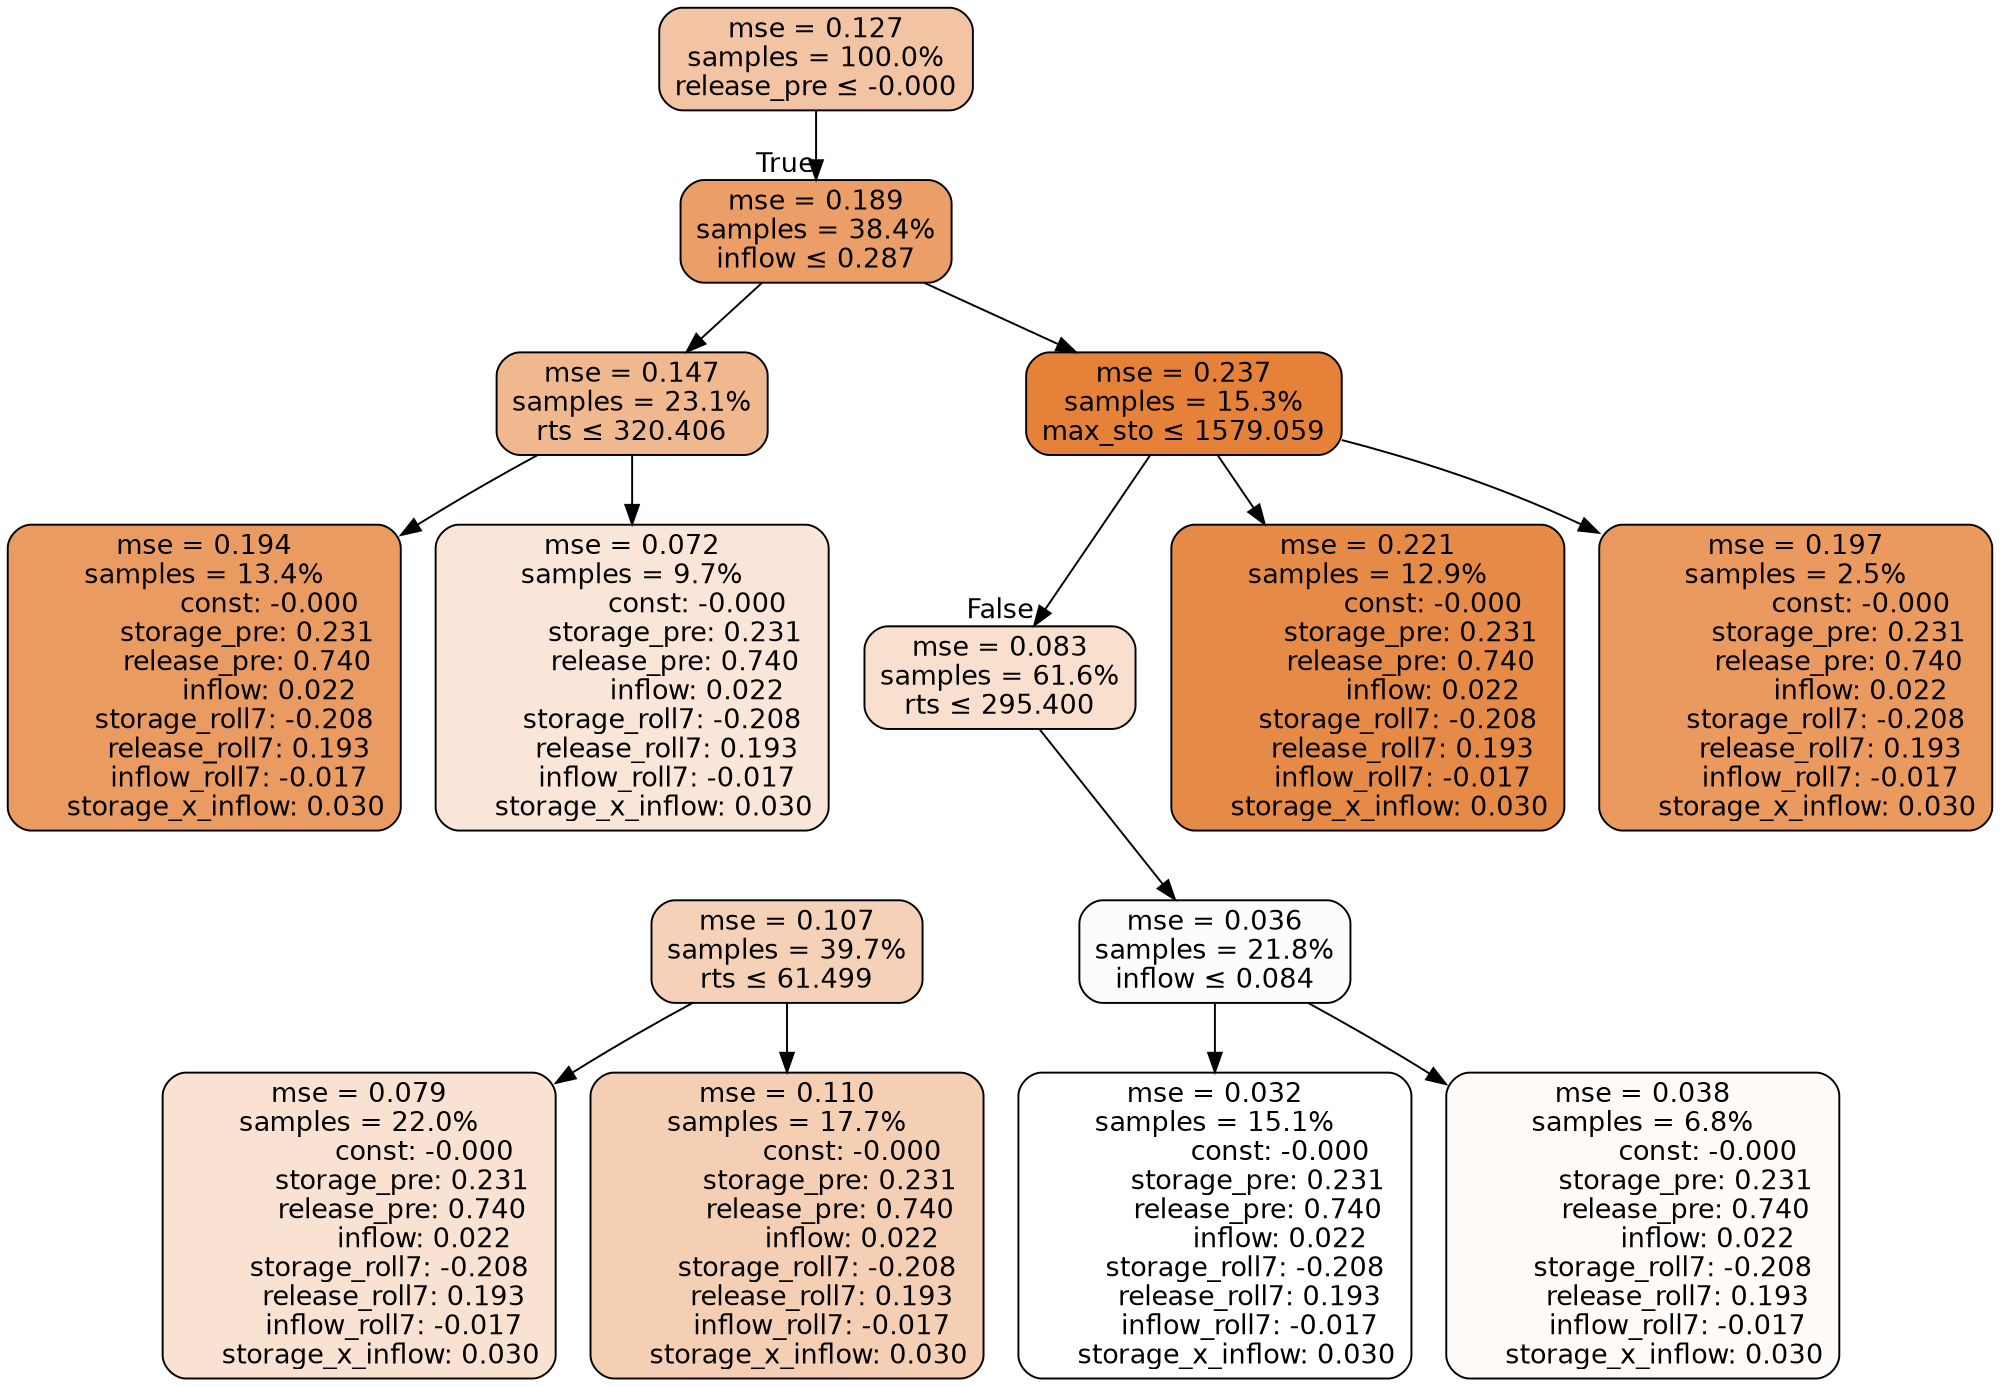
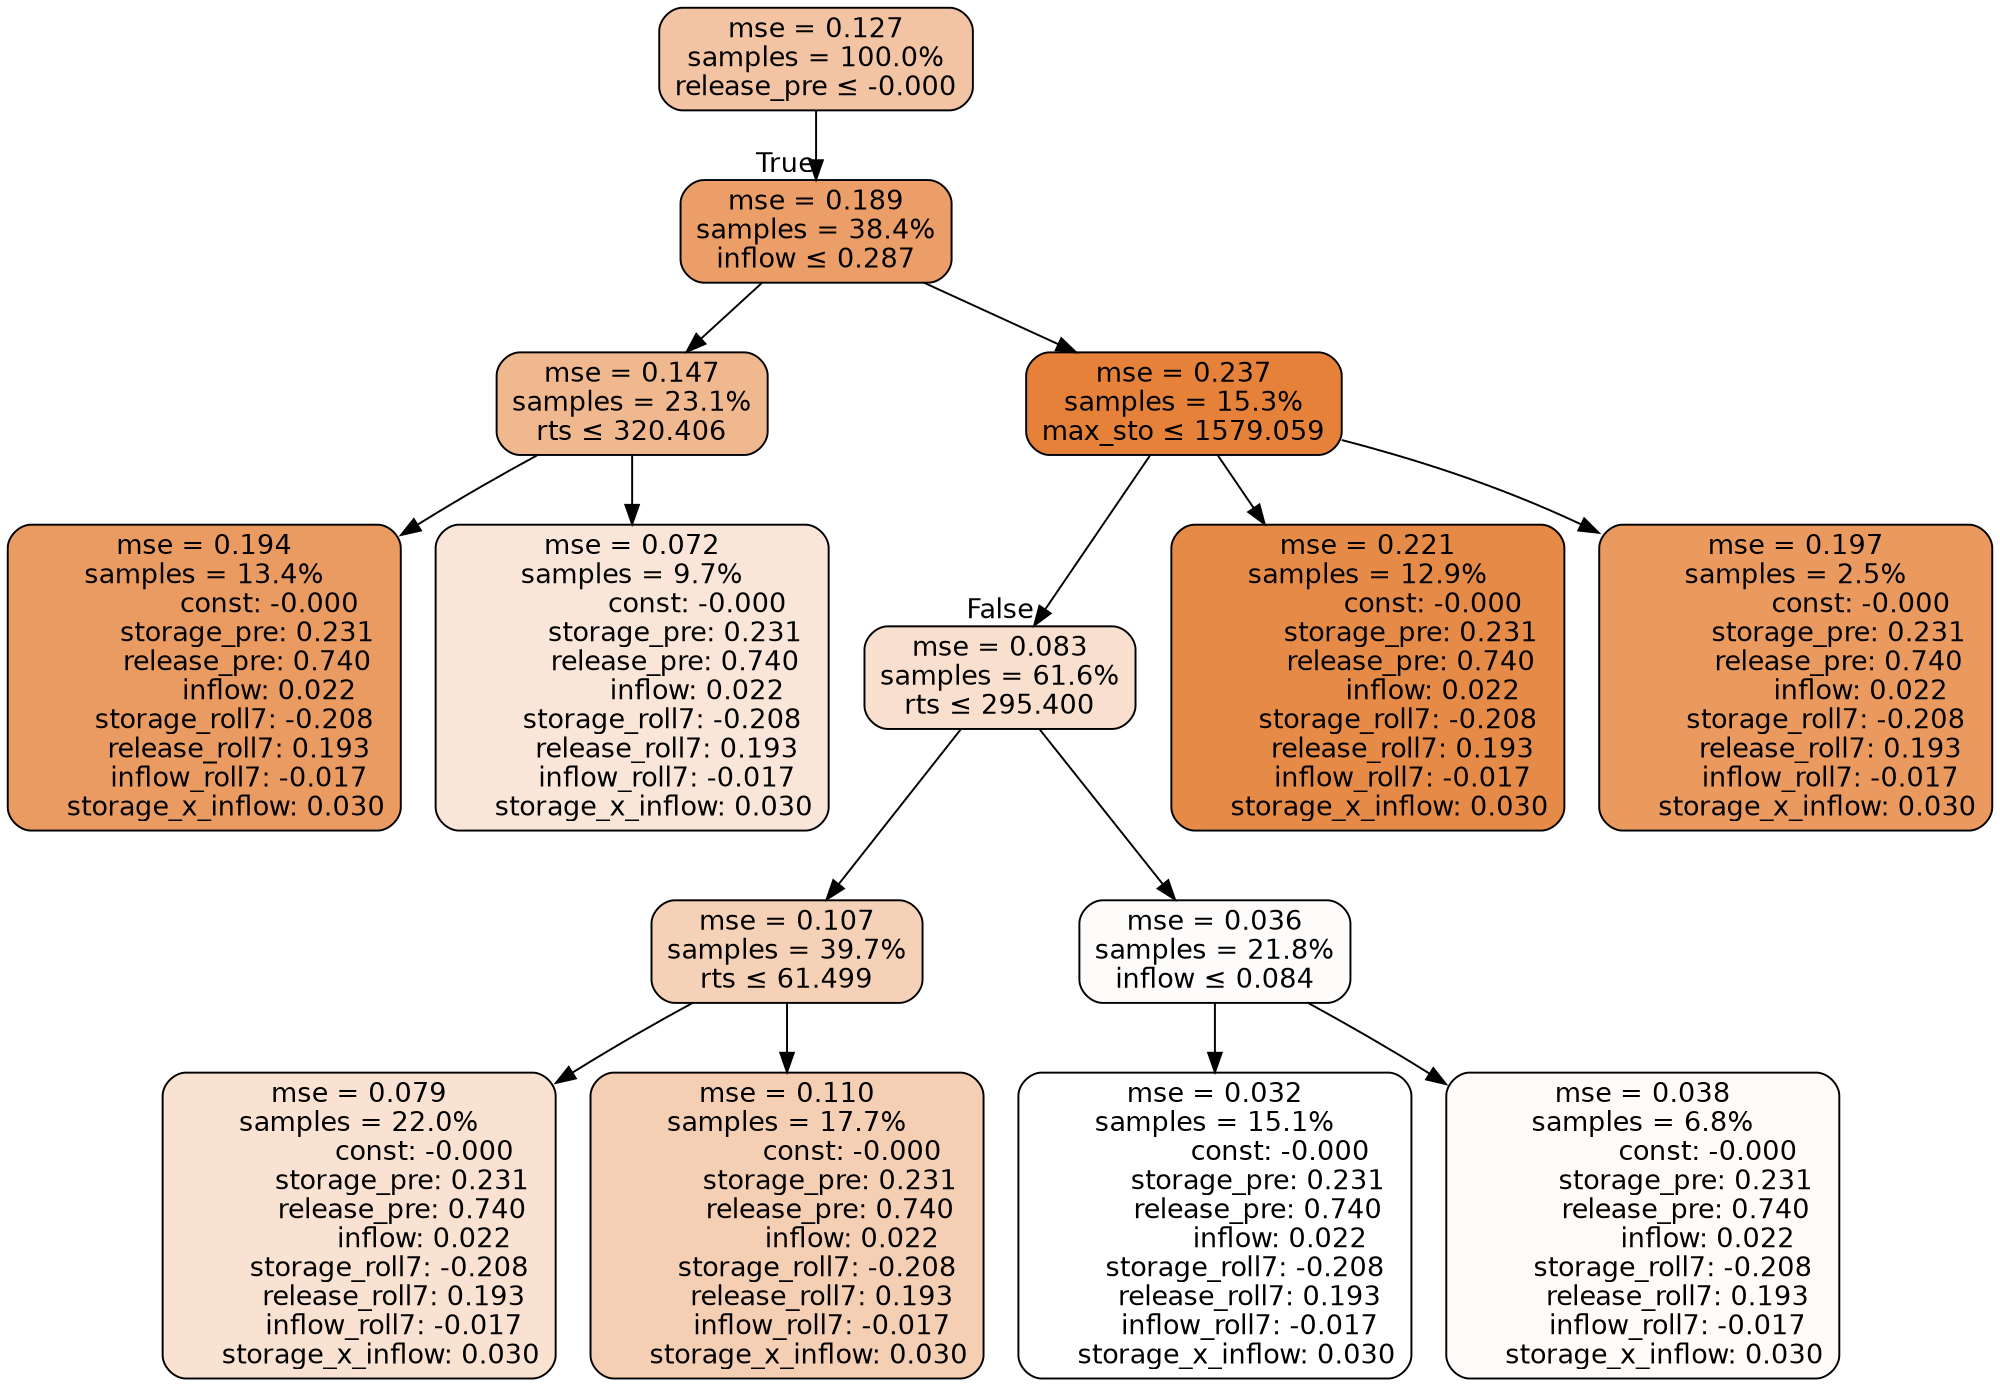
  digraph {
    node [color=black fontname=helvetica shape=rectangle style="filled, rounded"]
    edge [fontname=helvetica]
    n1 [fillcolor="#f2c4a3" label="mse = 0.127\nsamples = 100.0%\nrelease_pre &le; -0.000"]
    n2 [fillcolor="#eb9e67" label="mse = 0.189\nsamples = 38.4%\ninflow &le; 0.287"]
    n3 [fillcolor="#f8dfce" label="mse = 0.083\nsamples = 61.6%\nrts &le; 295.400"]
    n4 [fillcolor="#f5d1b7" label="mse = 0.107\nsamples = 39.7%\nrts &le; 61.499"]
    n5 [fillcolor="#fefcfb" label="mse = 0.036\nsamples = 21.8%\ninflow &le; 0.084"]
    n6 [fillcolor="#f0b88f" label="mse = 0.147\nsamples = 23.1%\nrts &le; 320.406"]
    n7 [fillcolor="#e58139" label="mse = 0.237\nsamples = 15.3%\nmax_sto &le; 1579.059"]
    n8 [fillcolor="#f9e2d1" label="mse = 0.079\nsamples = 22.0%\n               const: -0.000\n          storage_pre: 0.231\n          release_pre: 0.740\n               inflow: 0.022\n       storage_roll7: -0.208\n        release_roll7: 0.193\n        inflow_roll7: -0.017\n     storage_x_inflow: 0.030"]
    n9 [fillcolor="#f5cfb3" label="mse = 0.110\nsamples = 17.7%\n               const: -0.000\n          storage_pre: 0.231\n          release_pre: 0.740\n               inflow: 0.022\n       storage_roll7: -0.208\n        release_roll7: 0.193\n        inflow_roll7: -0.017\n     storage_x_inflow: 0.030"]
    n10 [fillcolor="#ffffff" label="mse = 0.032\nsamples = 15.1%\n               const: -0.000\n          storage_pre: 0.231\n          release_pre: 0.740\n               inflow: 0.022\n       storage_roll7: -0.208\n        release_roll7: 0.193\n        inflow_roll7: -0.017\n     storage_x_inflow: 0.030"]
    n11 [fillcolor="#fefbf9" label="mse = 0.038\nsamples = 6.8%\n               const: -0.000\n          storage_pre: 0.231\n          release_pre: 0.740\n               inflow: 0.022\n       storage_roll7: -0.208\n        release_roll7: 0.193\n        inflow_roll7: -0.017\n     storage_x_inflow: 0.030"]
    n12 [fillcolor="#ea9b62" label="mse = 0.194\nsamples = 13.4%\n               const: -0.000\n          storage_pre: 0.231\n          release_pre: 0.740\n               inflow: 0.022\n       storage_roll7: -0.208\n        release_roll7: 0.193\n        inflow_roll7: -0.017\n     storage_x_inflow: 0.030"]
    n13 [fillcolor="#f9e6d8" label="mse = 0.072\nsamples = 9.7%\n               const: -0.000\n          storage_pre: 0.231\n          release_pre: 0.740\n               inflow: 0.022\n       storage_roll7: -0.208\n        release_roll7: 0.193\n        inflow_roll7: -0.017\n     storage_x_inflow: 0.030"]
    n14 [fillcolor="#e68a47" label="mse = 0.221\nsamples = 12.9%\n               const: -0.000\n          storage_pre: 0.231\n          release_pre: 0.740\n               inflow: 0.022\n       storage_roll7: -0.208\n        release_roll7: 0.193\n        inflow_roll7: -0.017\n     storage_x_inflow: 0.030"]
    n15 [fillcolor="#ea995f" label="mse = 0.197\nsamples = 2.5%\n               const: -0.000\n          storage_pre: 0.231\n          release_pre: 0.740\n               inflow: 0.022\n       storage_roll7: -0.208\n        release_roll7: 0.193\n        inflow_roll7: -0.017\n     storage_x_inflow: 0.030"]
    n1 -> n2 [headlabel=True labelangle=-45 labeldistance=2.5]
    n2 -> n6
    n2 -> n7
+   n3 -> n4
    n3 -> n5
    n4 -> n8
    n4 -> n9
    n5 -> n10
    n5 -> n11
    n6 -> n12
    n6 -> n13
    n7 -> n3 [headlabel=False labelangle=45 labeldistance=2.5]
    n7 -> n14
    n7 -> n15
  }
